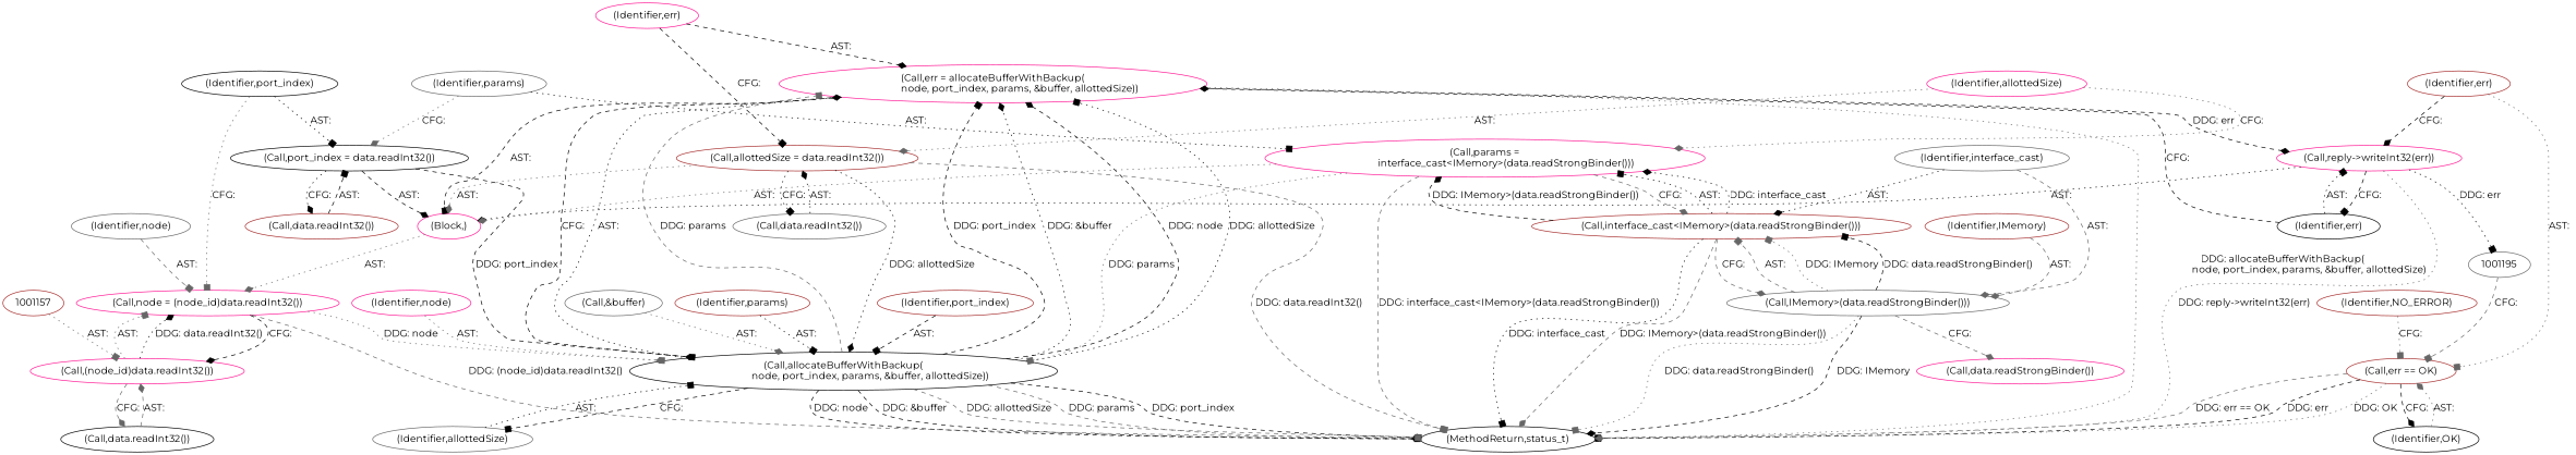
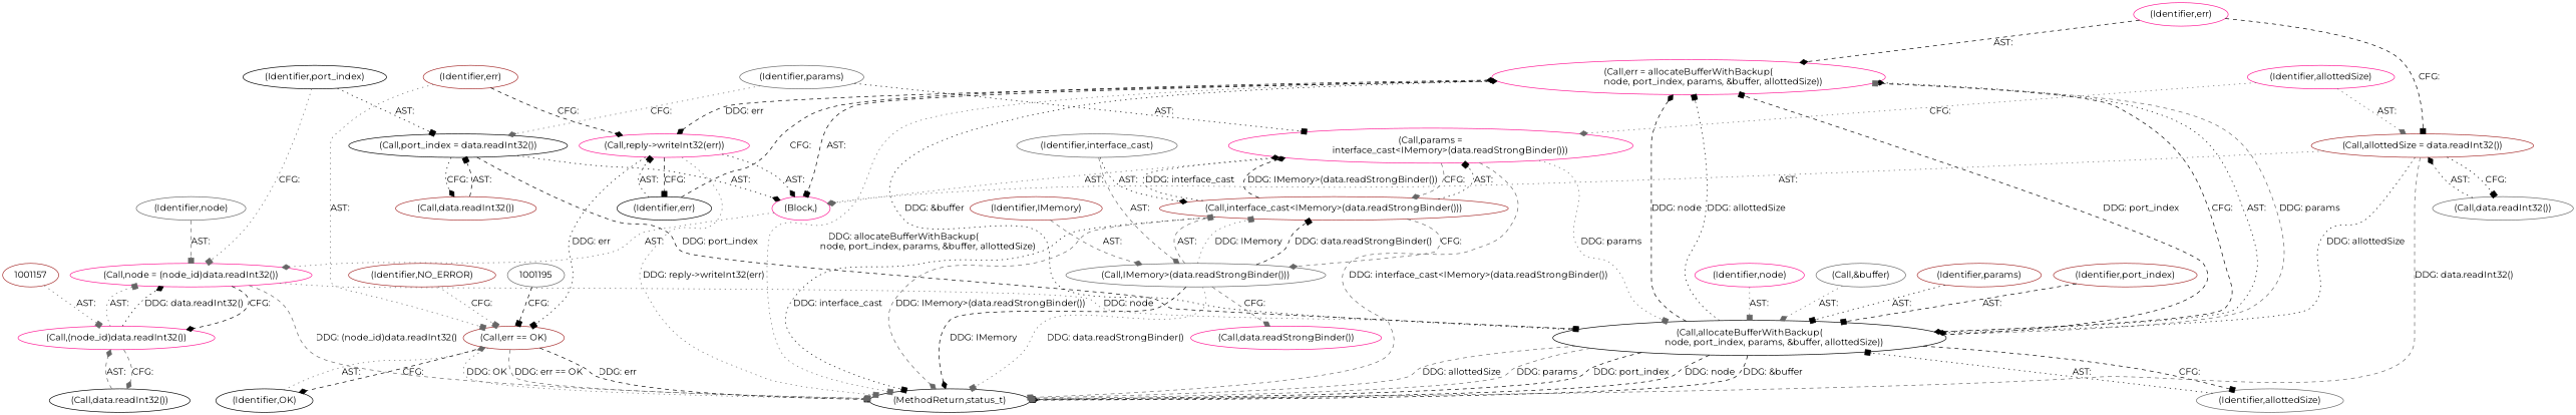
  digraph {
    fontname=Montserrat
    node [color=deeppink fontname=Montserrat]
    edge [arrowhead=box color=black fontname=Montserrat style=dashed]
    n1 [label="(Call,err = allocateBufferWithBackup(\n                    node, port_index, params, &buffer, allottedSize))"]
    n2 [color=black label="(Call,allocateBufferWithBackup(\n                    node, port_index, params, &buffer, allottedSize))"]
    n3 [label="(Call,reply->writeInt32(err))"]
    n4 [label="(Block,)"]
    n5 [color=black label="(MethodReturn,status_t)"]
    n6 [color=gray40 label="(Identifier,allottedSize)"]
    n7 [color=brown label="(Call,err == OK)"]
    n8 [color=black label="(Identifier,err)"]
    n9 [label="(Call,node = (node_id)data.readInt32())"]
    n10 [label="(Call,(node_id)data.readInt32())"]
    n11 [color=black label="(Call,data.readInt32())"]
    n12 [color=black label="(Call,port_index = data.readInt32())"]
    n13 [color=brown label="(Call,data.readInt32())"]
    n14 [label="(Call,params =\n                interface_cast<IMemory>(data.readStrongBinder()))"]
    n15 [color=brown label="(Call,interface_cast<IMemory>(data.readStrongBinder()))"]
    n16 [color=gray40 label="(Call,IMemory>(data.readStrongBinder()))"]
    n17 [label="(Call,data.readStrongBinder())"]
    n18 [color=brown label="(Call,allottedSize = data.readInt32())"]
    n19 [color=gray40 label="(Call,data.readInt32())"]
    n20 [color=black label="(Identifier,OK)"]
    n21 [label="(Identifier,node)"]
    n22 [color=gray40 label="(Identifier,params)"]
    n23 [color=brown label="(Identifier,err)"]
    n24 [color=brown label="(Identifier,IMemory)"]
    n25 [color=gray40 label="(Identifier,interface_cast)"]
    n26 [color=gray40 label="(Call,&buffer)"]
    n27 [color=black label="(Identifier,port_index)"]
    n28 [label="(Identifier,err)"]
    n29 [color=brown label="(Identifier,params)"]
    n30 [label="(Identifier,allottedSize)"]
    n31 [color=gray40 label="(Identifier,node)"]
    n32 [color=brown label="(Identifier,port_index)"]
    n33 [color=brown label="(Identifier,NO_ERROR)"]
    1001157 [color=brown]
    1001195 [color=gray40]
    n1 -> n2 [arrowhead=diamond label="CFG: "]
    n1 -> n3 [arrowhead=diamond label="DDG: err"]
    n1 -> n4 [label="AST: "]
    n1 -> n5 [color=gray40 label="DDG: allocateBufferWithBackup(\n                    node, port_index, params, &buffer, allottedSize)" style=dotted]
    n2 -> n1 [arrowhead=diamond label="AST: " style=dotted]
    n2 -> n1 [color=gray40 label="DDG: params"]
    n2 -> n1 [arrowhead=diamond label="DDG: &buffer" style=dotted]
    n2 -> n1 [arrowhead=diamond label="DDG: node"]
    n2 -> n1 [label="DDG: allottedSize" style=dotted]
    n2 -> n1 [label="DDG: port_index"]
    n2 -> n5 [arrowhead=diamond color=gray40 label="DDG: allottedSize"]
    n2 -> n5 [color=gray40 label="DDG: params"]
    n2 -> n5 [label="DDG: port_index"]
    n2 -> n5 [label="DDG: node"]
    n2 -> n5 [arrowhead=diamond label="DDG: &buffer"]
    n2 -> n6 [label="CFG: "]
    n3 -> n4 [arrowhead=diamond label="AST: " style=dotted]
    n3 -> n5 [color=gray40 label="DDG: reply->writeInt32(err)" style=dotted]
-   n3 -> 1001195 [label="DDG: err" style=dotted]
+   n3 -> n7 [label="DDG: err" style=dotted]
    n3 -> n8 [label="CFG: "]
    n4 -> n9 [arrowhead=diamond color=gray40 label="AST: " style=dotted]
    n6 -> n2 [label="AST: " style=dotted]
    n7 -> n5 [color=gray40 label="DDG: err == OK"]
    n7 -> n5 [label="DDG: err"]
    n7 -> n5 [arrowhead=diamond color=gray40 label="DDG: OK" style=dotted]
    n7 -> n20 [arrowhead=diamond label="CFG: "]
    n8 -> n1 [arrowhead=diamond label="CFG: "]
    n8 -> n3 [label="AST: " style=dotted]
    n9 -> n2 [arrowhead=diamond color=gray40 label="DDG: node" style=dotted]
    n9 -> n5 [color=gray40 label="DDG: (node_id)data.readInt32()"]
    n9 -> n10 [arrowhead=diamond label="CFG: "]
    n10 -> n9 [color=gray40 label="AST: " style=dotted]
    n10 -> n9 [arrowhead=diamond label="DDG: data.readInt32()" style=dotted]
    n10 -> n11 [arrowhead=diamond color=gray40 label="CFG: "]
    n11 -> n10 [arrowhead=diamond color=gray40 label="AST: "]
    n12 -> n2 [label="DDG: port_index"]
-   n12 -> n4 [arrowhead=diamond label="AST: "]
+   n12 -> n4 [arrowhead=diamond label="AST: " style=dotted]
    n12 -> n13 [arrowhead=diamond label="CFG: " style=dotted]
    n13 -> n12 [label="AST: "]
    n14 -> n2 [color=gray40 label="DDG: params" style=dotted]
    n14 -> n4 [arrowhead=diamond color=gray40 label="AST: " style=dotted]
    n14 -> n5 [color=gray40 label="DDG: interface_cast<IMemory>(data.readStrongBinder())"]
    n14 -> n15 [arrowhead=diamond color=gray40 label="CFG: "]
    n15 -> n5 [label="DDG: interface_cast" style=dotted]
    n15 -> n5 [arrowhead=diamond color=gray40 label="DDG: IMemory>(data.readStrongBinder())"]
    n15 -> n14 [label="AST: " style=dotted]
    n15 -> n14 [arrowhead=diamond label="DDG: interface_cast" style=dotted]
    n15 -> n14 [arrowhead=diamond label="DDG: IMemory>(data.readStrongBinder())"]
    n15 -> n16 [arrowhead=diamond color=gray40 label="CFG: "]
    n16 -> n5 [color=gray40 label="DDG: data.readStrongBinder()" style=dotted]
    n16 -> n5 [arrowhead=diamond label="DDG: IMemory"]
    n16 -> n15 [color=gray40 label="AST: "]
    n16 -> n15 [color=gray40 label="DDG: IMemory" style=dotted]
    n16 -> n15 [label="DDG: data.readStrongBinder()"]
    n16 -> n17 [arrowhead=diamond color=gray40 label="CFG: "]
    n18 -> n2 [arrowhead=diamond label="DDG: allottedSize" style=dotted]
    n18 -> n4 [arrowhead=diamond color=gray40 label="AST: " style=dotted]
    n18 -> n5 [color=gray40 label="DDG: data.readInt32()"]
    n18 -> n19 [label="CFG: " style=dotted]
    n19 -> n18 [arrowhead=diamond label="AST: " style=dotted]
    n20 -> n7 [arrowhead=diamond color=gray40 label="AST: " style=dotted]
    n21 -> n2 [color=gray40 label="AST: " style=dotted]
    n22 -> n12 [arrowhead=diamond color=gray40 label="CFG: " style=dotted]
    n22 -> n14 [label="AST: " style=dotted]
    n23 -> n3 [arrowhead=diamond label="CFG: "]
    n23 -> n7 [color=gray40 label="AST: " style=dotted]
    n24 -> n16 [arrowhead=diamond color=gray40 label="AST: "]
    n25 -> n15 [arrowhead=diamond label="AST: " style=dotted]
    n25 -> n16 [arrowhead=diamond color=gray40 label="AST: "]
    n26 -> n2 [arrowhead=diamond color=gray40 label="AST: " style=dotted]
    n27 -> n9 [color=gray40 label="CFG: " style=dotted]
    n27 -> n12 [label="AST: " style=dotted]
    n28 -> n1 [arrowhead=diamond label="AST: "]
    n28 -> n18 [label="CFG: "]
    n29 -> n2 [label="AST: " style=dotted]
    n30 -> n14 [arrowhead=diamond color=gray40 label="CFG: " style=dotted]
    n30 -> n18 [arrowhead=diamond color=gray40 label="AST: " style=dotted]
    n31 -> n9 [color=gray40 label="AST: "]
    n32 -> n2 [label="AST: "]
    n33 -> n7 [color=gray40 label="CFG: " style=dotted]
    1001157 -> n10 [color=gray40 label="AST: " style=dotted]
-   1001195 -> n7 [color=gray40 label="CFG: "]
+   1001195 -> n7 [label="CFG: "]
  }
